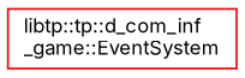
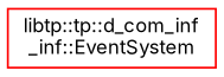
  digraph {
    rankdir=LR
    fontname=Inter
-   n1 [color=red fillcolor=white fontname=Inter fontsize=10 height=0.2 label="libtp::tp::d_com_inf\l_game::EventSystem" shape=record style=filled width=0.4]
+   n1 [color=red fillcolor=white fontname=Inter fontsize=10 height=0.2 label="libtp::tp::d_com_inf\l_inf::EventSystem" shape=record style=filled width=0.4]
  }
